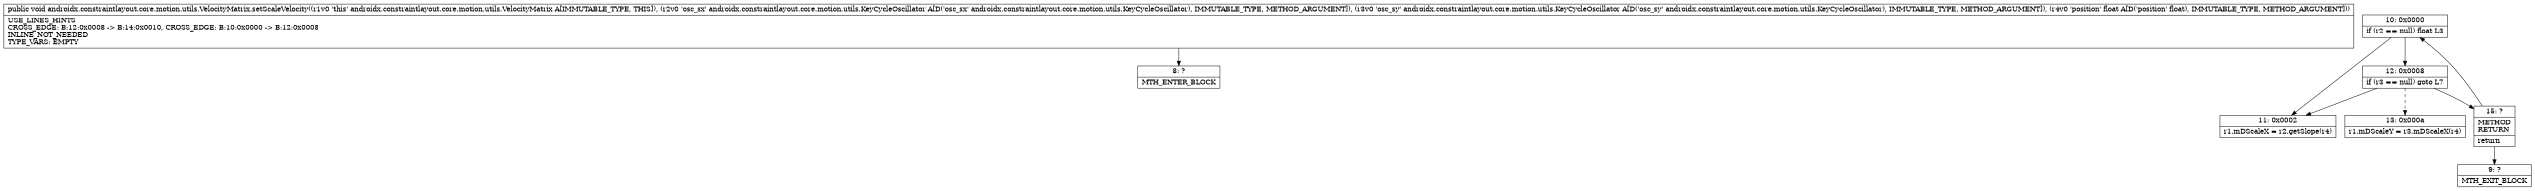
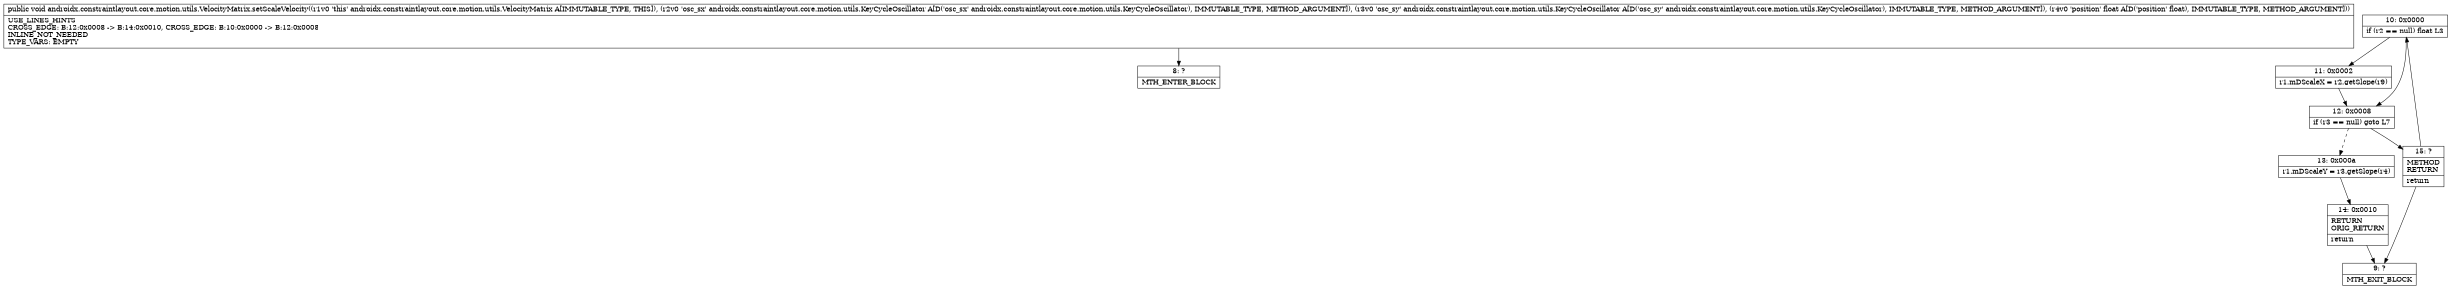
  digraph {
    node [shape=record]
    n1 [label="{8\:\ ?|MTH_ENTER_BLOCK\l}"]
    n2 [label="{10\:\ 0x0000|if (r2 == null) float L3\l}"]
-   n3 [label="{11\:\ 0x0002|r1.mDScaleX = r2.getSlope(r4)\l}"]
+   n3 [label="{11\:\ 0x0002|r1.mDScaleX = r2.getSlope(r9)\l}"]
    n4 [label="{12\:\ 0x0008|if (r3 == null) goto L7\l}"]
-   n5 [label="{13\:\ 0x000a|r1.mDScaleY = r3.mDScaleX(r4)\l}"]
+   n5 [label="{13\:\ 0x000a|r1.mDScaleY = r3.getSlope(r4)\l}"]
    n6 [label="{15\:\ ?|METHOD\lRETURN\l|return\l}"]
+   n7 [label="{14\:\ 0x0010|RETURN\lORIG_RETURN\l|return\l}"]
    n8 [label="{9\:\ ?|MTH_EXIT_BLOCK\l}"]
    n9 [label="{public void androidx.constraintlayout.core.motion.utils.VelocityMatrix.setScaleVelocity((r1v0 'this' androidx.constraintlayout.core.motion.utils.VelocityMatrix A[IMMUTABLE_TYPE, THIS]), (r2v0 'osc_sx' androidx.constraintlayout.core.motion.utils.KeyCycleOscillator A[D('osc_sx' androidx.constraintlayout.core.motion.utils.KeyCycleOscillator), IMMUTABLE_TYPE, METHOD_ARGUMENT]), (r3v0 'osc_sy' androidx.constraintlayout.core.motion.utils.KeyCycleOscillator A[D('osc_sy' androidx.constraintlayout.core.motion.utils.KeyCycleOscillator), IMMUTABLE_TYPE, METHOD_ARGUMENT]), (r4v0 'position' float A[D('position' float), IMMUTABLE_TYPE, METHOD_ARGUMENT]))  | USE_LINES_HINTS\lCROSS_EDGE: B:12:0x0008 \-\> B:14:0x0010, CROSS_EDGE: B:10:0x0000 \-\> B:12:0x0008\lINLINE_NOT_NEEDED\lTYPE_VARS: EMPTY\l}"]
    n2 -> n3 [style=solid]
    n2 -> n4
-   n4 -> n3
+   n3 -> n4
    n4 -> n5 [style=dashed]
    n4 -> n6
+   n5 -> n7
    n6 -> n2
    n6 -> n8
+   n7 -> n8
    n9 -> n1
  }
